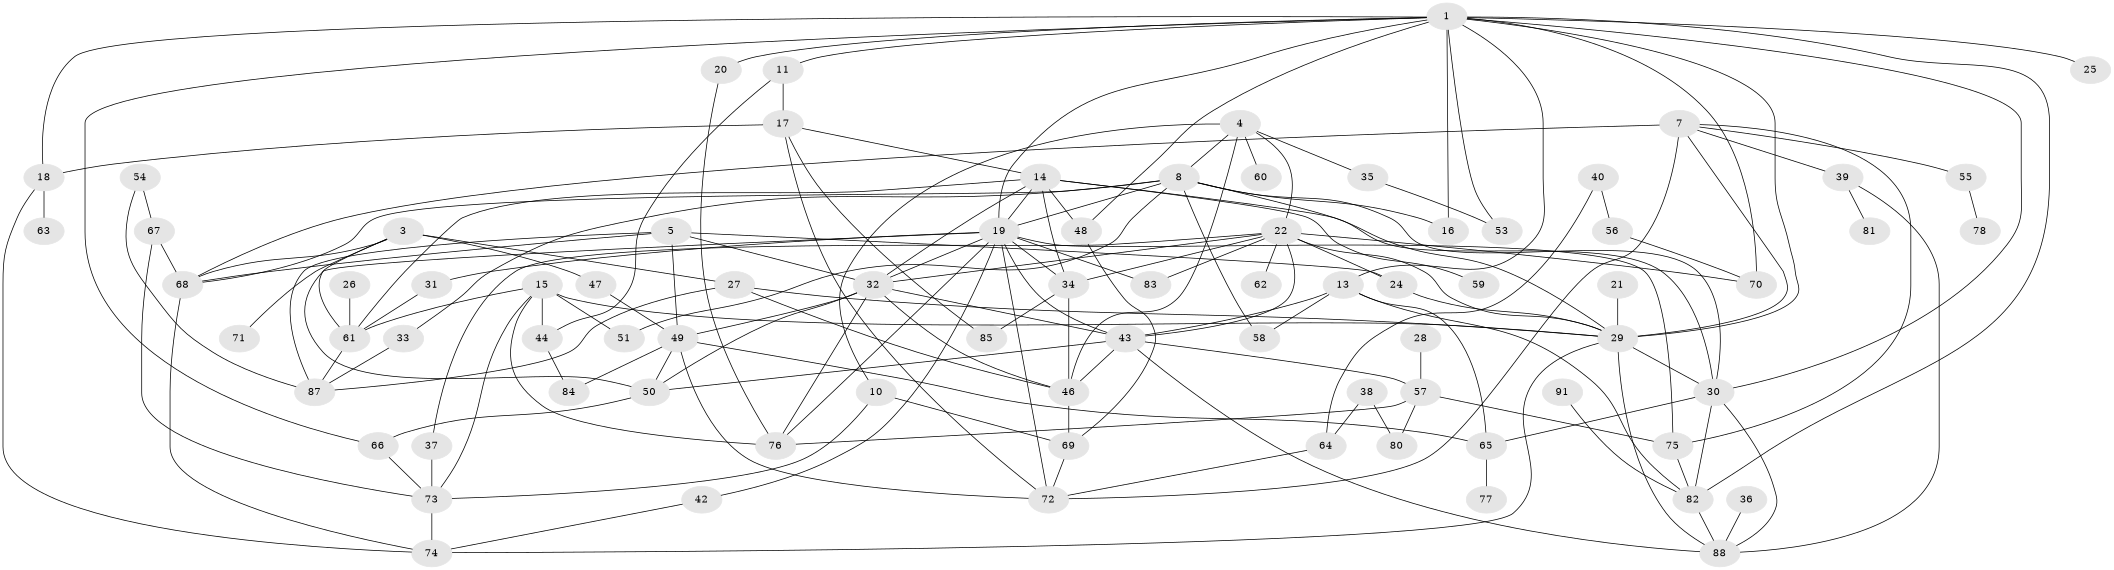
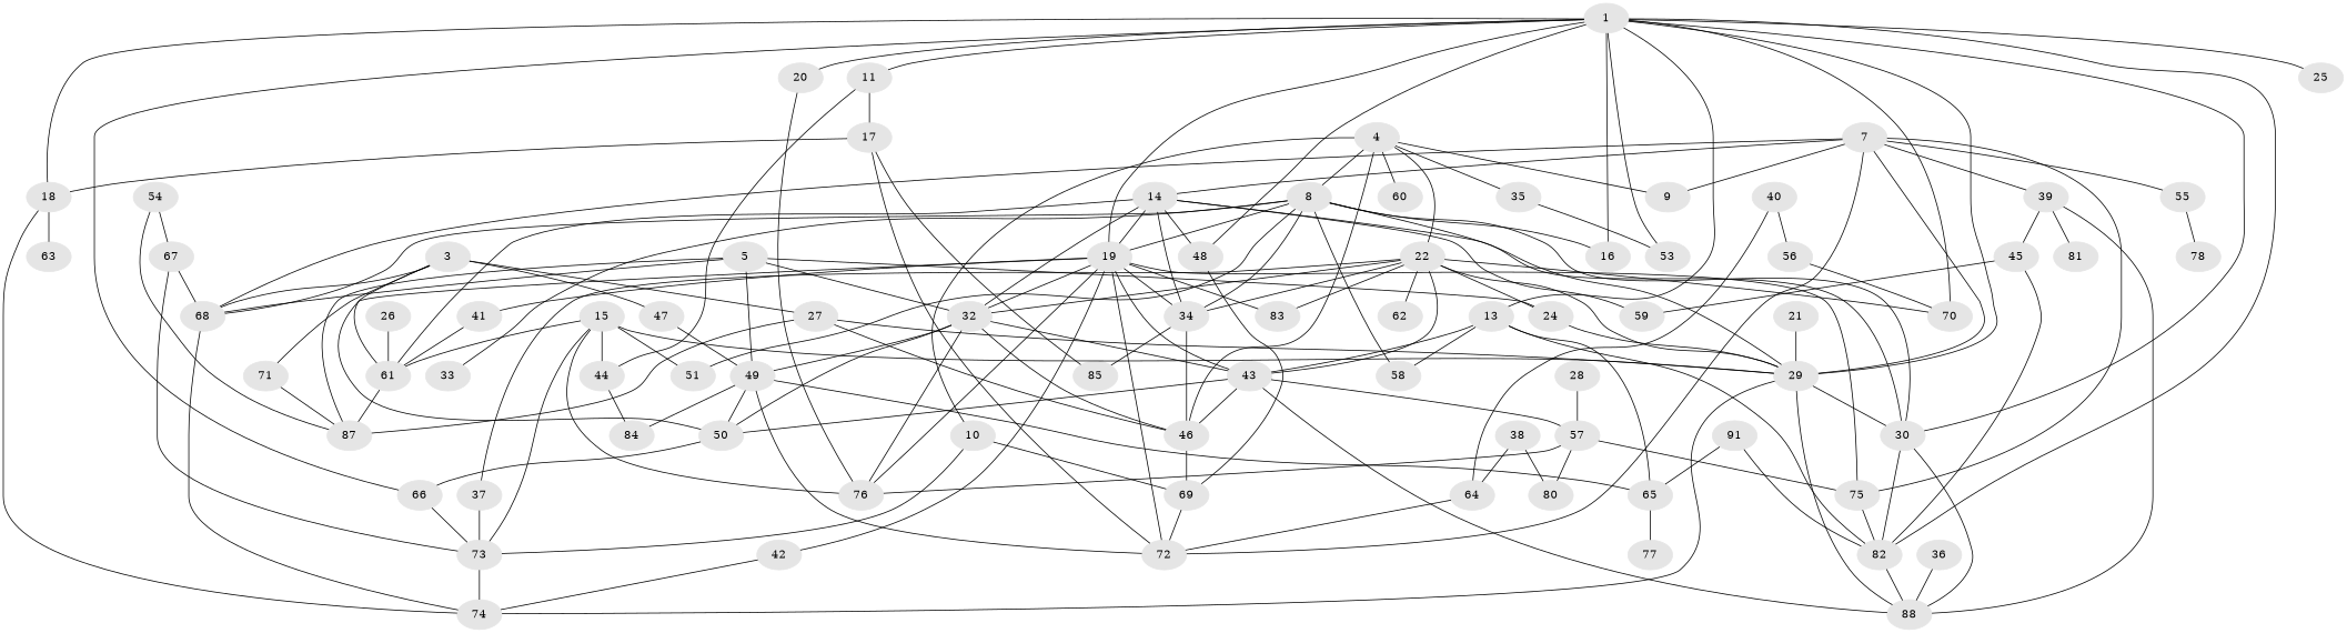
  graph {
    node [color=gray90 style=filled]
    edge [weight=1.0]
    1
    11
    13
    16
    18
    19
    20
    25
    29
    30
    48
    53
    66
    70
    82
    17
    44
    58
    43
    65
    63
    74
    32
    72
    75
    34
    76
-   41 [label=31]
+   41
    42
    50
    83
    88
    69
    73
    3
    27
    47
    61
    68
    71
    46
    87
    49
    4
    8
+   9
    10
    22
    35
    60
    33
    51
    24
    37
    62
    5
    84
    7
    14
    39
    55
    n62 [label=59]
+   45
    81
    78
    n66 [label=85]
    57
    77
    15
    21
    26
    28
    80
    n74 [label=91]
    36
    38
    64
    40
    56
    54
    67
    1 -- 11
    1 -- 13
    1 -- 16
    1 -- 18
    1 -- 19
    1 -- 20
    1 -- 25
    1 -- 29
    1 -- 30
    1 -- 48
    1 -- 53
    1 -- 66
    1 -- 70
    1 -- 82
    11 -- 17
    11 -- 44
    13 -- 82
    13 -- 58
    13 -- 43
    13 -- 65
    18 -- 63
    18 -- 74
    19 -- 43
    19 -- 32
    19 -- 72
    19 -- 75
    19 -- 34
    19 -- 76
    19 -- 41
    19 -- 42
    19 -- 50
    19 -- 83
    20 -- 76
    29 -- 30
    29 -- 74
    29 -- 88
    30 -- 82
    30 -- 88
    48 -- 69
    66 -- 73
    82 -- 88
    17 -- 18
    17 -- 72
    17 -- n66
    44 -- 84
    43 -- 50
    43 -- 88
    43 -- 46 [weight=2.0]
    43 -- 57
    65 -- 77
    32 -- 43
    32 -- 76
    32 -- 50
    32 -- 46
    32 -- 49
    75 -- 82
    34 -- 46
    34 -- n66
    41 -- 61
    42 -- 74
    50 -- 66
    69 -- 72
    73 -- 74
    3 -- 27
    3 -- 47
    3 -- 61
    3 -- 68
    3 -- 71
    27 -- 29
    27 -- 46 [weight=2.0]
    27 -- 87
    47 -- 49
    61 -- 87
    68 -- 74
    46 -- 69
    49 -- 65
    49 -- 72
    49 -- 50
    49 -- 84
    4 -- 46
    4 -- 8 [weight=3.0]
+   4 -- 9
    4 -- 10
    4 -- 22 [weight=2.0]
    4 -- 35
    4 -- 60
    8 -- 16
    8 -- 19 [weight=2.0]
    8 -- 29
    8 -- 30
    8 -- 58
+   8 -- 34
    8 -- 68
    8 -- 33
    8 -- 51
    10 -- 69
    10 -- 73
    22 -- 29
    22 -- 70
    22 -- 43
    22 -- 32
    22 -- 34
    22 -- 83
    22 -- 24
    22 -- 37
    22 -- 62
    35 -- 53
-   33 -- 87
+   71 -- 87
    24 -- 29
    37 -- 73
    5 -- 32
    5 -- 68
    5 -- 87
    5 -- 49 [weight=2.0]
    5 -- 24
    7 -- 29 [weight=2.0]
    7 -- 72
    7 -- 75
    7 -- 68 [weight=2.0]
-   17 -- 14
+   7 -- 9
+   7 -- 14
    7 -- 39
    7 -- 55
    14 -- 19
    14 -- 30
    14 -- 48
    14 -- 32
    14 -- 34
    14 -- 61
    14 -- n62
    39 -- 88
+   39 -- 45
    39 -- 81
    55 -- 78
+   45 -- 82
+   45 -- n62
    57 -- 75
    57 -- 76
    57 -- 80
    15 -- 29
    15 -- 44
    15 -- 76
    15 -- 73
    15 -- 61
    15 -- 51
    21 -- 29
    26 -- 61
    28 -- 57
    n74 -- 82
-   30 -- 65
+   n74 -- 65
    36 -- 88
    38 -- 80
    38 -- 64
    64 -- 72
    40 -- 64
    40 -- 56
    56 -- 70
    54 -- 87
    54 -- 67
    67 -- 73
    67 -- 68
  }
